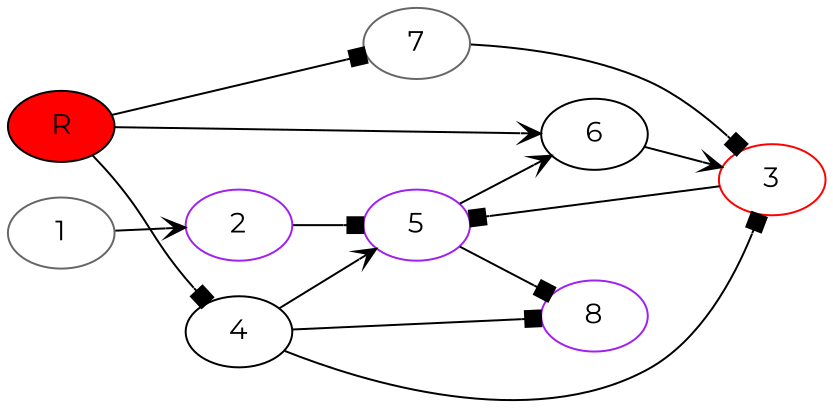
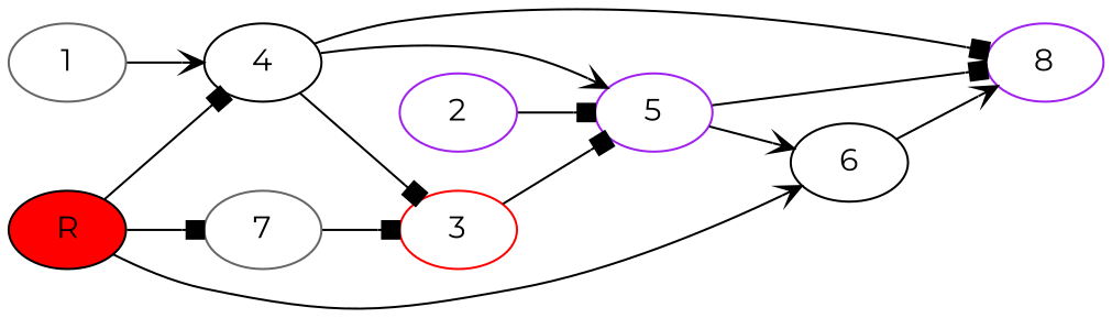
  digraph {
    fontname=Montserrat
    rankdir=LR
    node [color=black fontname=Montserrat]
    edge [arrowhead=box fontname=Montserrat]
    1 [color=gray40]
    4
    5 [color=purple]
    3 [color=red]
    8 [color=purple]
    2 [color=purple]
    6
    7 [color=gray40]
    R [fillcolor="#ff0000" style=filled]
-   1 -> 2 [arrowhead=vee]
+   1 -> 4 [arrowhead=vee]
    4 -> 5 [arrowhead=vee]
    4 -> 3
    4 -> 8
    5 -> 8
    5 -> 6 [arrowhead=vee]
    3 -> 5
    2 -> 5
-   6 -> 3 [arrowhead=vee]
+   6 -> 8 [arrowhead=vee]
    7 -> 3
    R -> 4
    R -> 6 [arrowhead=vee]
    R -> 7
  }
